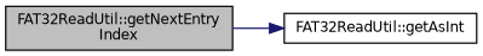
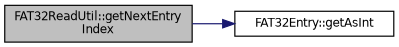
  digraph {
    rankdir=LR
    node [color=black fontname=Helvetica fontsize=10 shape=record style=filled]
    n1 [fillcolor=grey75 fontcolor=black height=0.2 label="FAT32ReadUtil::getNextEntry\lIndex" width=0.4]
-   n2 [fillcolor=white height=0.2 label="FAT32ReadUtil::getAsInt" width=0.4]
+   n2 [fillcolor=white height=0.2 label="FAT32Entry::getAsInt" width=0.4]
    n1 -> n2 [color=midnightblue fontname=Helvetica fontsize=10 labelfontname=Helvetica labelfontsize=10 style=solid]
  }
